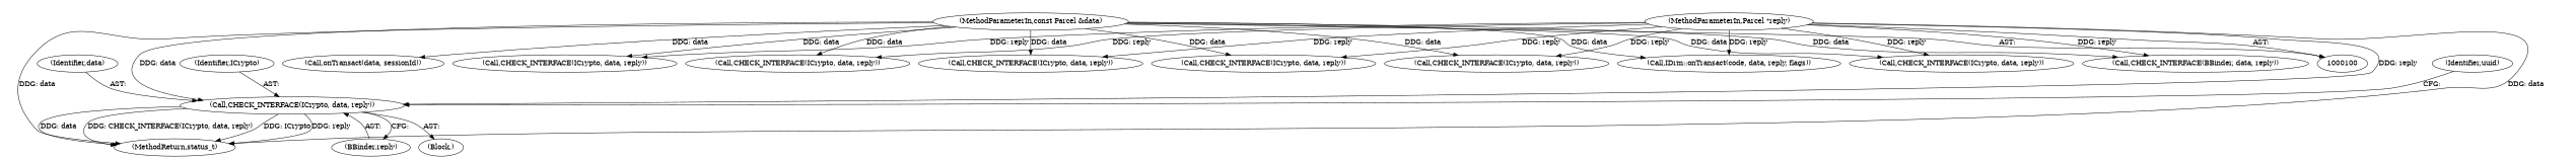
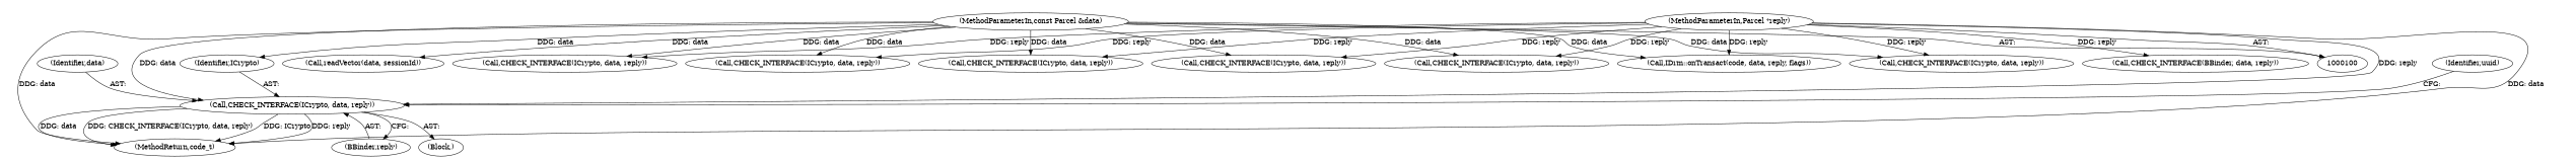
  digraph {
    n1 [label="(Call,CHECK_INTERFACE(ICrypto, data, reply))"]
-   n2 [label="(MethodReturn,status_t)"]
+   n2 [label="(MethodReturn,code_t)"]
    n3 [label="(BBinder,reply)"]
    n4 [label="(Block,)"]
    n5 [label="(MethodParameterIn,const Parcel &data)"]
    n6 [label="(Call,CHECK_INTERFACE(ICrypto, data, reply))"]
-   n7 [label="(Call,onTransact(data, sessionId))"]
+   n7 [label="(Call,readVector(data, sessionId))"]
    n8 [label="(Call,CHECK_INTERFACE(ICrypto, data, reply))"]
    n9 [label="(Call,IDrm::onTransact(code, data, reply, flags))"]
    n10 [label="(Call,CHECK_INTERFACE(ICrypto, data, reply))"]
    n11 [label="(Call,CHECK_INTERFACE(ICrypto, data, reply))"]
    n12 [label="(Call,CHECK_INTERFACE(ICrypto, data, reply))"]
    n13 [label="(Call,CHECK_INTERFACE(ICrypto, data, reply))"]
    n14 [label="(Call,CHECK_INTERFACE(BBinder, data, reply))"]
    1000100
    n16 [label="(MethodParameterIn,Parcel *reply)"]
    n17 [label="(Identifier,uuid)"]
    n18 [label="(Identifier,ICrypto)"]
    n19 [label="(Identifier,data)"]
    n1 -> n2 [label="DDG: data"]
    n1 -> n2 [label="DDG: CHECK_INTERFACE(ICrypto, data, reply)"]
    n1 -> n2 [label="DDG: ICrypto"]
    n1 -> n2 [label="DDG: reply"]
    n1 -> n3 [label="CFG: "]
    n1 -> n4 [label="AST: "]
    n3 -> n1 [label="AST: "]
    n5 -> n1 [label="DDG: data"]
    n5 -> n2 [label="DDG: data"]
    n5 -> n6 [label="DDG: data"]
    n5 -> n7 [label="DDG: data"]
    n5 -> n8 [label="DDG: data"]
    n5 -> n9 [label="DDG: data"]
    n5 -> n10 [label="DDG: data"]
    n5 -> n11 [label="DDG: data"]
    n5 -> n12 [label="DDG: data"]
    n5 -> n13 [label="DDG: data"]
-   n5 -> n14 [label="DDG: data"]
+   n5 -> n18 [label="DDG: data"]
    n5 -> 1000100 [label="AST: "]
    n16 -> n1 [label="DDG: reply"]
    n16 -> n2 [label="DDG: data"]
    n16 -> n6 [label="DDG: reply"]
    n16 -> n8 [label="DDG: reply"]
    n16 -> n9 [label="DDG: reply"]
    n16 -> n10 [label="DDG: reply"]
    n16 -> n11 [label="DDG: reply"]
    n16 -> n12 [label="DDG: reply"]
    n16 -> n13 [label="DDG: reply"]
    n16 -> n14 [label="DDG: reply"]
    n16 -> 1000100 [label="AST: "]
    n17 -> n1 [label="CFG: "]
    n18 -> n1 [label="AST: "]
    n19 -> n1 [label="AST: "]
  }
